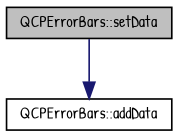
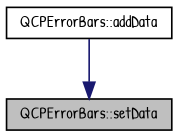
  digraph {
    rankdir=TB
    fontname="Patrick Hand"
    node [color=black fontname="Patrick Hand" fontsize=10 shape=record style=filled]
    n1 [fillcolor=grey75 fontcolor=black height=0.2 label="QCPErrorBars::setData" width=0.4]
    n2 [fillcolor=white height=0.2 label="QCPErrorBars::addData" width=0.4]
-   n1 -> n2 [color=midnightblue fontname="Patrick Hand" fontsize=10 labelfontname=Helvetica labelfontsize=10 style=solid]
+   n2 -> n1 [color=midnightblue fontname="Patrick Hand" fontsize=10 labelfontname=Helvetica labelfontsize=10 style=solid]
  }
